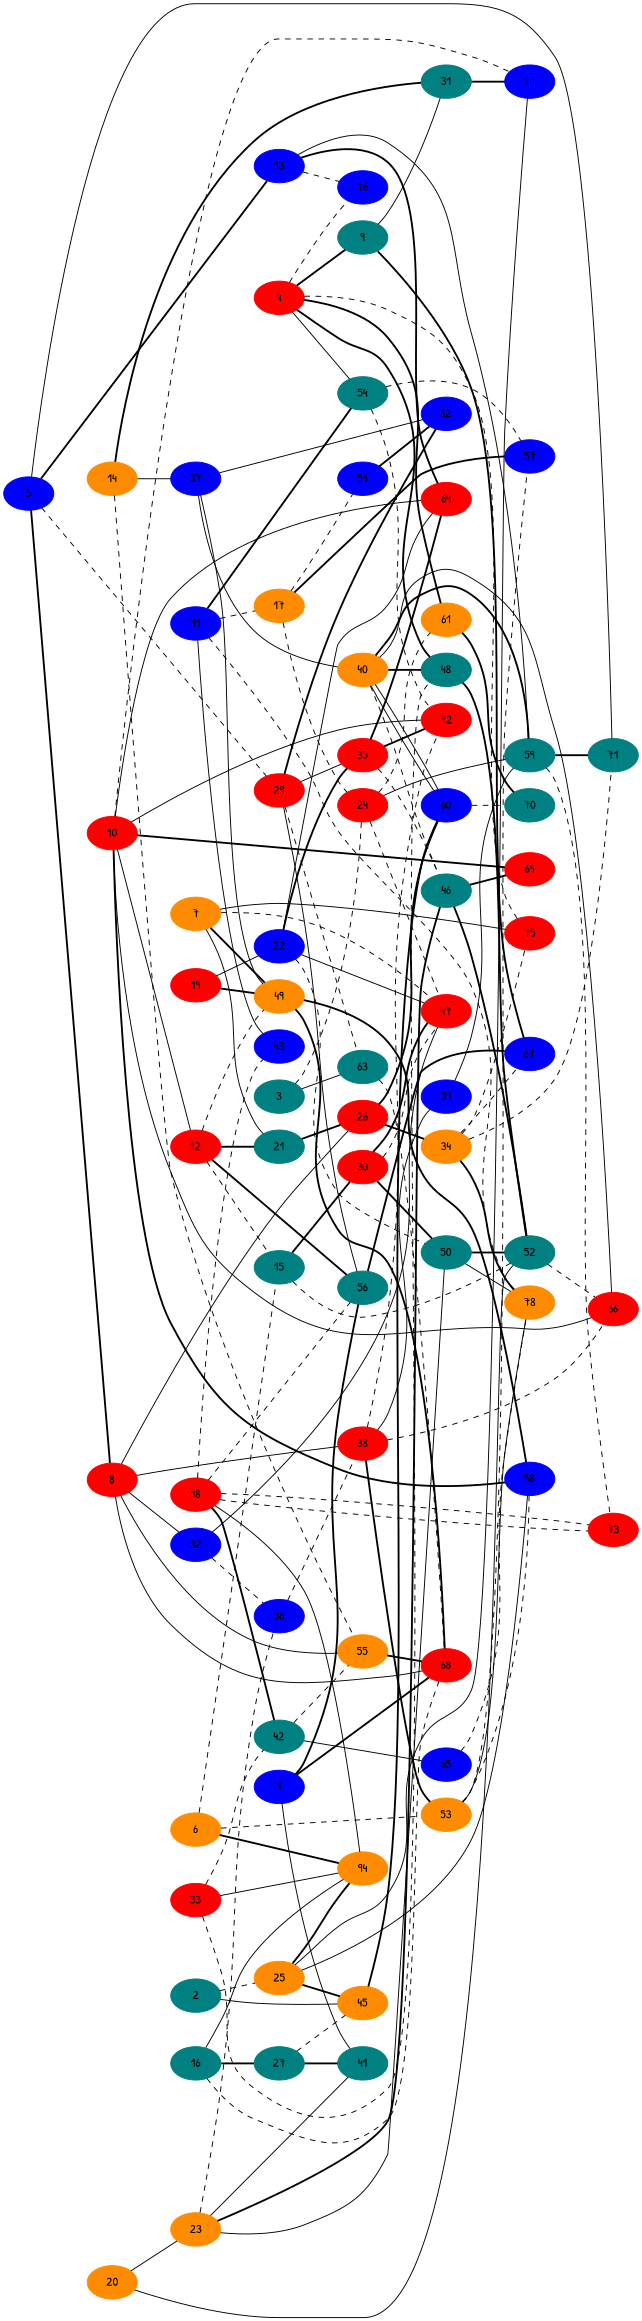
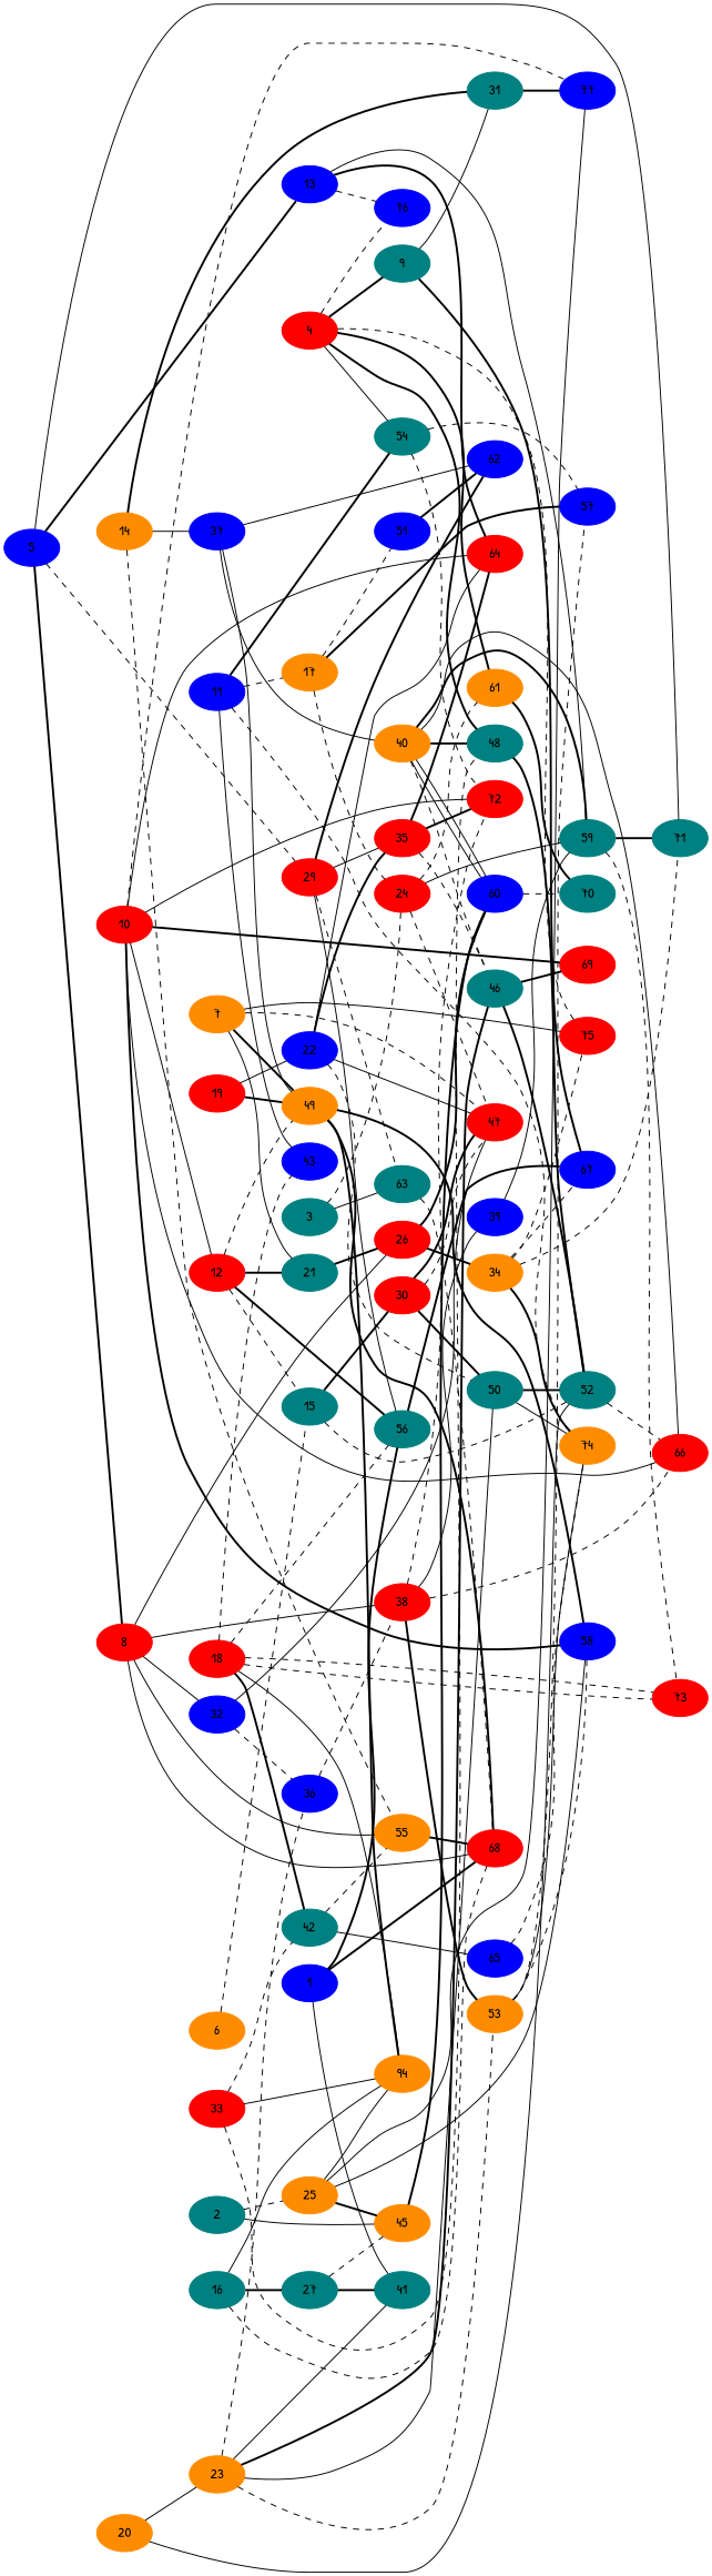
  graph {
    fontname="Patrick Hand"
    rankdir=LR
    node [color=red fontname="Patrick Hand" style=filled]
    edge [fontname="Patrick Hand" style=bold]
    1 [color=blue]
    41 [color=teal]
    56 [color=teal]
    68
    67 [color=blue]
    2 [color=teal]
    25 [color=darkorange]
    45 [color=darkorange]
    n9 [color=darkorange label=94]
    58 [color=blue]
    77 [color=blue]
    60 [color=blue]
    3 [color=teal]
    24
    63 [color=teal]
    61 [color=darkorange]
    47
    59 [color=teal]
    9 [color=teal]
    4
    48 [color=teal]
    54 [color=teal]
    75
    76 [color=blue]
    31 [color=teal]
    52 [color=teal]
    72
    57 [color=blue]
    70 [color=teal]
    5 [color=blue]
    8
    13 [color=blue]
    29
    71 [color=teal]
    26
    32 [color=blue]
    38
    55 [color=darkorange]
    64
    35
    62 [color=blue]
    6 [color=darkorange]
    15 [color=teal]
    53 [color=darkorange]
    30
-   74 [color=darkorange label=78]
+   74 [color=darkorange]
    7 [color=darkorange]
    21 [color=teal]
    49 [color=darkorange]
    34 [color=darkorange]
    36 [color=blue]
    66
    39 [color=blue]
    10
    12
    69
    11 [color=blue]
    17 [color=darkorange]
    43 [color=blue]
    51 [color=blue]
    73
    14 [color=darkorange]
    37 [color=blue]
    40 [color=darkorange]
    50 [color=teal]
    16 [color=teal]
    27 [color=teal]
    18
    42 [color=teal]
    65 [color=blue]
    19
    22 [color=blue]
    20 [color=darkorange]
    23 [color=darkorange]
    46 [color=teal]
    33
    1 -- 41 [style=solid]
    1 -- 56
    1 -- 68
    56 -- 67
    2 -- 25 [style=dashed]
    2 -- 45 [style=solid]
    25 -- 45
-   25 -- n9
+   25 -- n9 [style=solid]
    25 -- 58 [style=solid]
    25 -- 77 [style=solid]
    45 -- 60
    60 -- 70 [style=dashed]
    3 -- 24 [style=dashed]
    3 -- 63 [style=solid]
    24 -- 61 [style=dashed]
    24 -- 47 [style=dashed]
    24 -- 59 [style=solid]
    63 -- 68 [style=dashed]
    61 -- 70
    59 -- 71
    59 -- 73 [style=dashed]
    9 -- 67
    9 -- 31 [style=solid]
    4 -- 61
    4 -- 9
    4 -- 48
    4 -- 54 [style=solid]
    4 -- 75 [style=dashed]
    4 -- 76 [style=dashed]
    48 -- 52
    54 -- 72 [style=dashed]
    54 -- 57 [style=dashed]
    31 -- 77
    52 -- 66 [style=dashed]
    5 -- 8
    5 -- 13
    5 -- 29 [style=dashed]
    5 -- 71 [style=solid]
    8 -- 68 [style=solid]
    8 -- 26 [style=solid]
    8 -- 32 [style=solid]
    8 -- 38 [style=solid]
    8 -- 55 [style=solid]
    13 -- 59 [style=solid]
    13 -- 76 [style=dashed]
    13 -- 64
    29 -- 56 [style=solid]
    29 -- 63 [style=dashed]
    29 -- 35 [style=solid]
    29 -- 62
    26 -- 60
    26 -- 34
    32 -- 47 [style=solid]
    32 -- 36 [style=dashed]
    38 -- 72 [style=dashed]
    38 -- 53
    38 -- 66 [style=dashed]
    38 -- 39 [style=solid]
    55 -- 68
    35 -- 72
    35 -- 64
    35 -- 46 [style=dashed]
-   6 -- n9
+   49 -- n9
    6 -- 15 [style=dashed]
-   6 -- 53 [style=dashed]
+   23 -- 53 [style=dashed]
    15 -- 52 [style=dashed]
    15 -- 30
    53 -- 58 [style=dashed]
    53 -- 57 [style=dashed]
    53 -- 74 [style=solid]
    30 -- 47 [style=dashed]
    30 -- 47
    30 -- 50
    7 -- 47 [style=dashed]
    7 -- 75 [style=solid]
    7 -- 21 [style=solid]
    7 -- 49
    21 -- 26
    49 -- 68
    49 -- 58
    34 -- 67 [style=dashed]
    34 -- 75 [style=dashed]
    34 -- 71 [style=dashed]
    34 -- 74
    36 -- 38 [style=dashed]
    39 -- 59 [style=solid]
    10 -- 58
    10 -- 77 [style=dashed]
    10 -- 72 [style=solid]
    10 -- 64 [style=solid]
    10 -- 66 [style=solid]
    10 -- 12 [style=solid]
    10 -- 69
    12 -- 56
    12 -- 15 [style=dashed]
    12 -- 21
    12 -- 49 [style=dashed]
    11 -- 54
    11 -- 74 [style=dashed]
    11 -- 17 [style=dashed]
    11 -- 43 [style=solid]
    17 -- 24 [style=dashed]
    17 -- 57
    17 -- 51 [style=dashed]
    51 -- 62
    14 -- 31
    14 -- 55 [style=dashed]
    14 -- 37 [style=solid]
    37 -- 62 [style=solid]
    37 -- 49 [style=solid]
    37 -- 40 [style=solid]
    40 -- 60 [style=solid]
    40 -- 60 [style=solid]
    40 -- 59
    40 -- 48
    40 -- 66 [style=solid]
    40 -- 46 [style=dashed]
    50 -- 52
    50 -- 74 [style=solid]
    16 -- 68 [style=dashed]
    16 -- n9 [style=solid]
    16 -- 27
    27 -- 41
    27 -- 45 [style=dashed]
    18 -- 56 [style=dashed]
    18 -- n9 [style=solid]
    18 -- 43 [style=dashed]
    18 -- 73 [style=dashed]
    18 -- 73 [style=dashed]
    18 -- 42
    42 -- 55 [style=dashed]
    42 -- 65 [style=solid]
    65 -- 74 [style=dashed]
    19 -- 49
    19 -- 22 [style=solid]
    22 -- 47 [style=solid]
    22 -- 64 [style=solid]
    22 -- 35
    22 -- 50 [style=dashed]
    20 -- 52 [style=solid]
    20 -- 23 [style=solid]
    23 -- 41 [style=solid]
    23 -- 36 [style=dashed]
    23 -- 50 [style=solid]
    23 -- 46
    46 -- 52
    46 -- 69
    33 -- n9 [style=solid]
    33 -- 48 [style=dashed]
    33 -- 42 [style=dashed]
  }
